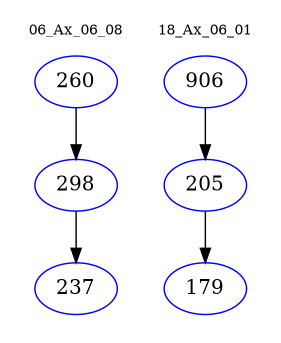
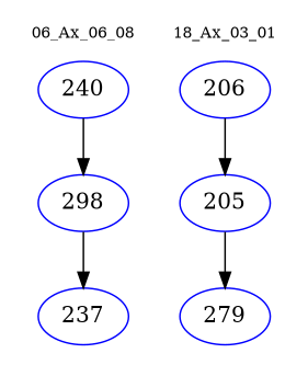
  digraph {
    node [color=blue]
    edge [color=black]
-   n1 [label=260]
+   n1 [label=240]
    n2 [label=298]
    n3 [label=237]
-   n4 [label=906]
+   n4 [label=206]
    n5 [label=205]
-   n6 [label=179]
+   n6 [label=279]
    subgraph cluster_1 {
      color=white
      fontsize=10
      label="06_Ax_06_08"
      n1
      n2
      n3
    }
    subgraph cluster_2 {
      color=white
      fontsize=10
-     label="18_Ax_06_01"
+     label="18_Ax_03_01"
      n4
      n5
      n6
    }
    n1 -> n2
    n2 -> n3
    n4 -> n5
    n5 -> n6
  }
